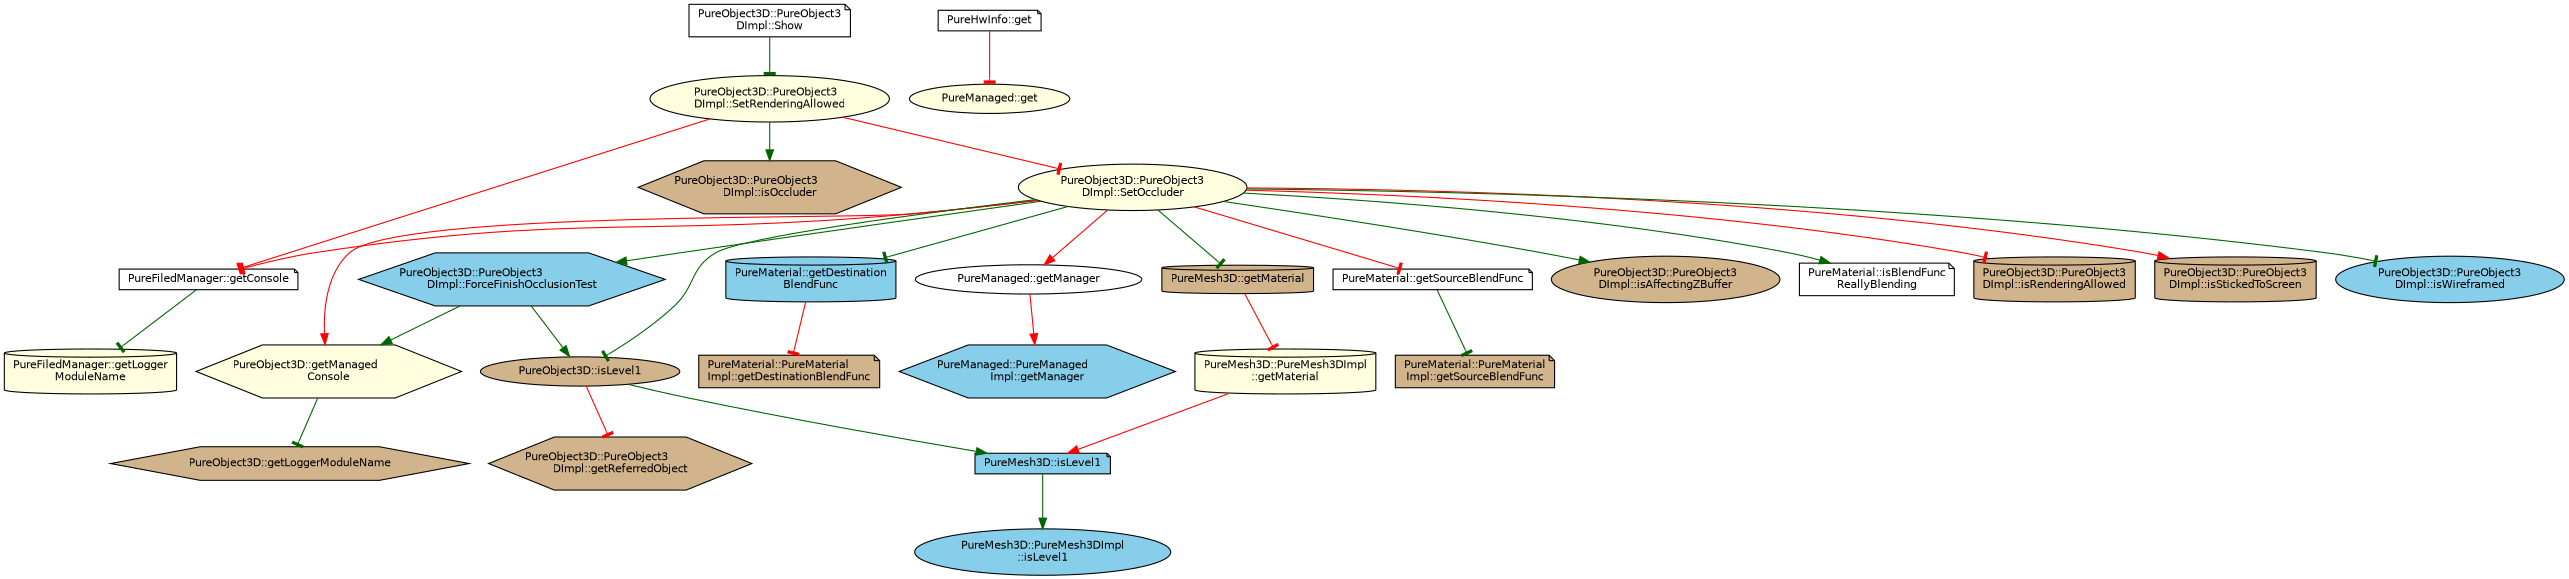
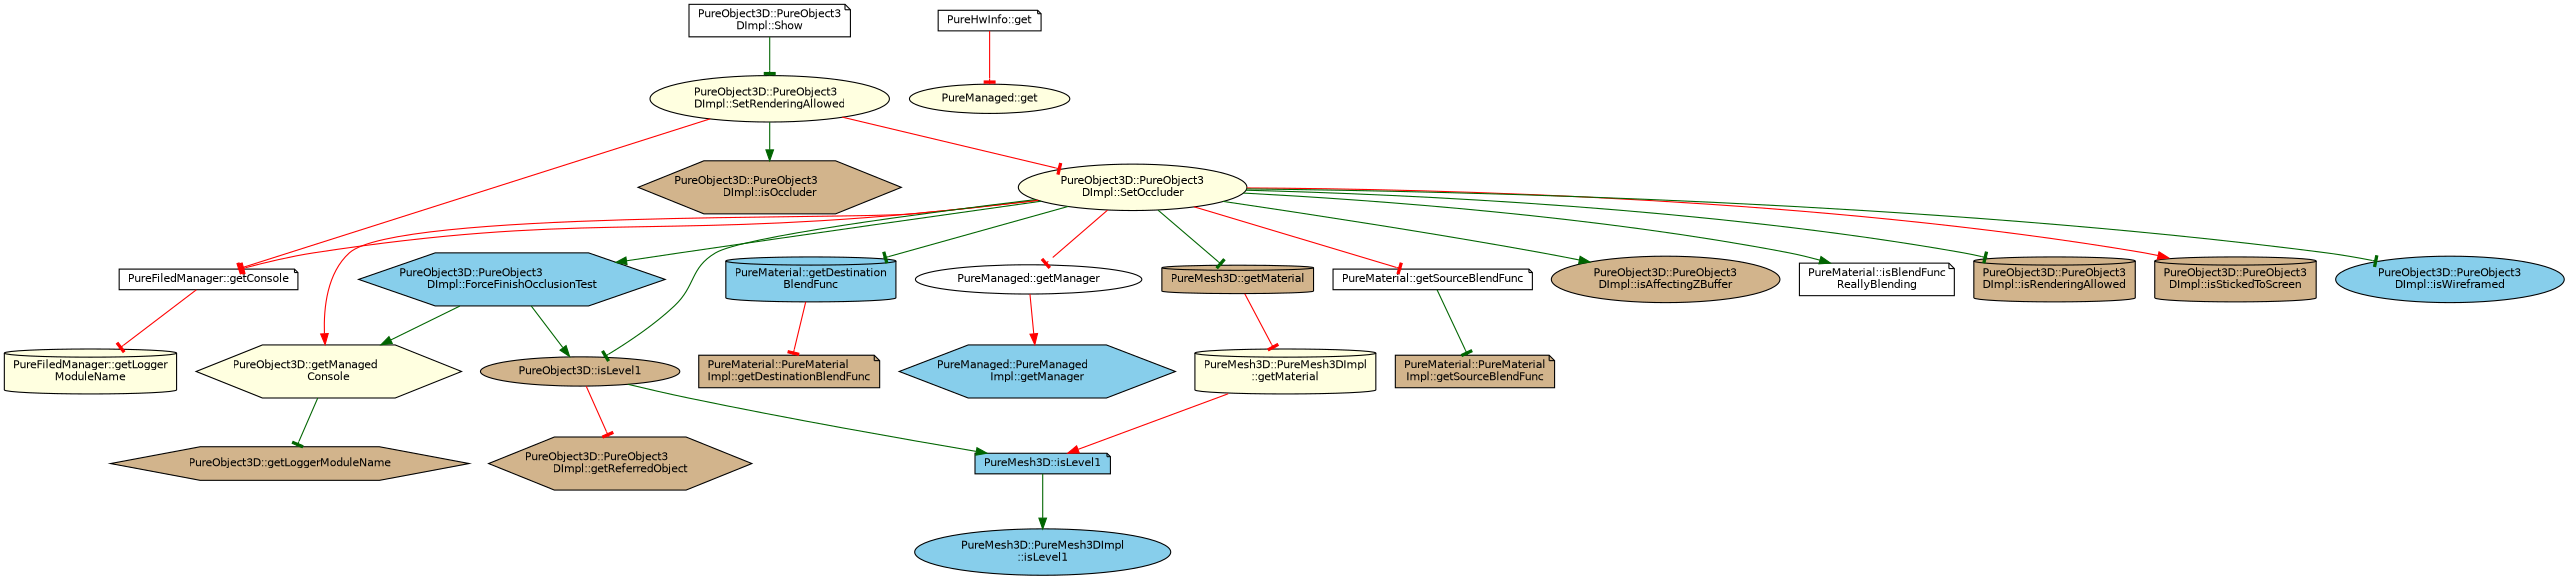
  digraph {
    rankdir=TB
    node [color=black fillcolor=tan fontname=Helvetica fontsize=10 shape=note style=filled]
    edge [arrowhead=tee color=darkgreen fontname=Helvetica fontsize=10 labelfontname=Helvetica labelfontsize=10 style=solid]
    n1 [fillcolor=white fontcolor=black height=0.2 label="PureObject3D::PureObject3\lDImpl::Show" width=0.4]
    n2 [fillcolor=lightyellow height=0.2 label="PureObject3D::PureObject3\lDImpl::SetRenderingAllowed" shape=ellipse width=0.4]
    n3 [fillcolor=white height=0.2 label="PureFiledManager::getConsole" width=0.4]
    n4 [height=0.2 label="PureObject3D::PureObject3\lDImpl::isOccluder" shape=hexagon width=0.4]
    n5 [fillcolor=lightyellow height=0.2 label="PureObject3D::PureObject3\lDImpl::SetOccluder" shape=ellipse width=0.4]
    n6 [fillcolor=lightyellow height=0.2 label="PureFiledManager::getLogger\lModuleName" shape=cylinder width=0.4]
    n7 [fillcolor=skyblue height=0.2 label="PureObject3D::PureObject3\lDImpl::ForceFinishOcclusionTest" shape=hexagon width=0.4]
    n8 [fillcolor=lightyellow height=0.2 label="PureObject3D::getManaged\lConsole" shape=hexagon width=0.4]
    n9 [height=0.2 label="PureObject3D::isLevel1" shape=ellipse width=0.4]
    n10 [fillcolor=skyblue height=0.2 label="PureMaterial::getDestination\lBlendFunc" shape=cylinder width=0.4]
    n11 [fillcolor=white height=0.2 label="PureManaged::getManager" shape=ellipse width=0.4]
    n12 [height=0.2 label="PureMesh3D::getMaterial" shape=cylinder width=0.4]
    n13 [fillcolor=white height=0.2 label="PureMaterial::getSourceBlendFunc" width=0.4]
    n14 [height=0.2 label="PureObject3D::PureObject3\lDImpl::isAffectingZBuffer" shape=ellipse width=0.4]
    n15 [fillcolor=white height=0.2 label="PureMaterial::isBlendFunc\lReallyBlending" width=0.4]
    n16 [height=0.2 label="PureObject3D::PureObject3\lDImpl::isRenderingAllowed" shape=cylinder width=0.4]
    n17 [height=0.2 label="PureObject3D::PureObject3\lDImpl::isStickedToScreen" shape=cylinder width=0.4]
    n18 [fillcolor=skyblue height=0.2 label="PureObject3D::PureObject3\lDImpl::isWireframed" shape=ellipse width=0.4]
    n19 [height=0.2 label="PureObject3D::getLoggerModuleName" shape=hexagon width=0.4]
    n20 [height=0.2 label="PureObject3D::PureObject3\lDImpl::getReferredObject" shape=hexagon width=0.4]
    n21 [fillcolor=skyblue height=0.2 label="PureMesh3D::isLevel1" width=0.4]
    n22 [height=0.2 label="PureMaterial::PureMaterial\lImpl::getDestinationBlendFunc" width=0.4]
    n23 [fillcolor=skyblue height=0.2 label="PureManaged::PureManaged\lImpl::getManager" shape=hexagon width=0.4]
    n24 [fillcolor=lightyellow height=0.2 label="PureMesh3D::PureMesh3DImpl\l::getMaterial" shape=cylinder width=0.4]
    n25 [height=0.2 label="PureMaterial::PureMaterial\lImpl::getSourceBlendFunc" width=0.4]
    n26 [fillcolor=white height=0.2 label="PureHwInfo::get" width=0.4]
    n27 [fillcolor=lightyellow height=0.2 label="PureManaged::get" shape=ellipse width=0.4]
    n28 [fillcolor=skyblue height=0.2 label="PureMesh3D::PureMesh3DImpl\l::isLevel1" shape=ellipse width=0.4]
    n1 -> n2
    n2 -> n3 [color=red]
    n2 -> n4 [arrowhead=normal]
    n2 -> n5 [color=red]
-   n3 -> n6
+   n3 -> n6 [color=red]
    n5 -> n3 [color=red]
    n5 -> n7 [arrowhead=normal]
    n5 -> n8 [arrowhead=normal color=red]
    n5 -> n9
    n5 -> n10
-   n5 -> n11 [arrowhead=normal color=red]
+   n5 -> n11 [color=red]
    n5 -> n12
    n5 -> n13 [color=red]
    n5 -> n14 [arrowhead=normal]
    n5 -> n15 [arrowhead=normal]
-   n5 -> n16 [color=red]
+   n5 -> n16
    n5 -> n17 [arrowhead=normal color=red]
    n5 -> n18
    n7 -> n8 [arrowhead=normal]
    n7 -> n9 [arrowhead=normal]
    n8 -> n19
    n9 -> n20 [color=red]
    n9 -> n21 [arrowhead=normal]
    n10 -> n22 [color=red]
    n11 -> n23 [arrowhead=normal color=red]
    n12 -> n24 [color=red]
    n13 -> n25
    n21 -> n28 [arrowhead=normal]
    n24 -> n21 [arrowhead=normal color=red]
    n26 -> n27 [color=red]
  }
